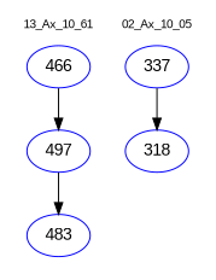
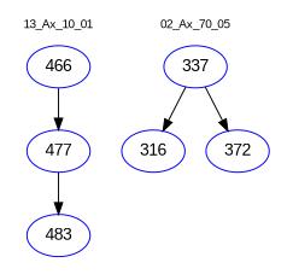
  digraph {
    fontname="Liberation Sans"
    node [color=blue fontname="Liberation Sans"]
    edge [color=black fontname="Liberation Sans"]
-   n1 [label=497]
+   n1 [label=477]
    n2 [label=466]
    n3 [label=483]
    n4 [label=337]
-   n5 [label=318]
+   n5 [label=316]
+   n6 [label=372]
    subgraph cluster_1 {
      color=white
      fontsize=10
-     label="13_Ax_10_61"
+     label="13_Ax_10_01"
      n1
      n2
      n3
    }
    subgraph cluster_2 {
      color=white
      fontsize=10
-     label="02_Ax_10_05"
+     label="02_Ax_70_05"
      n4
      n5
+     n6
    }
    n1 -> n3
    n2 -> n1
    n4 -> n5
+   n4 -> n6
  }
